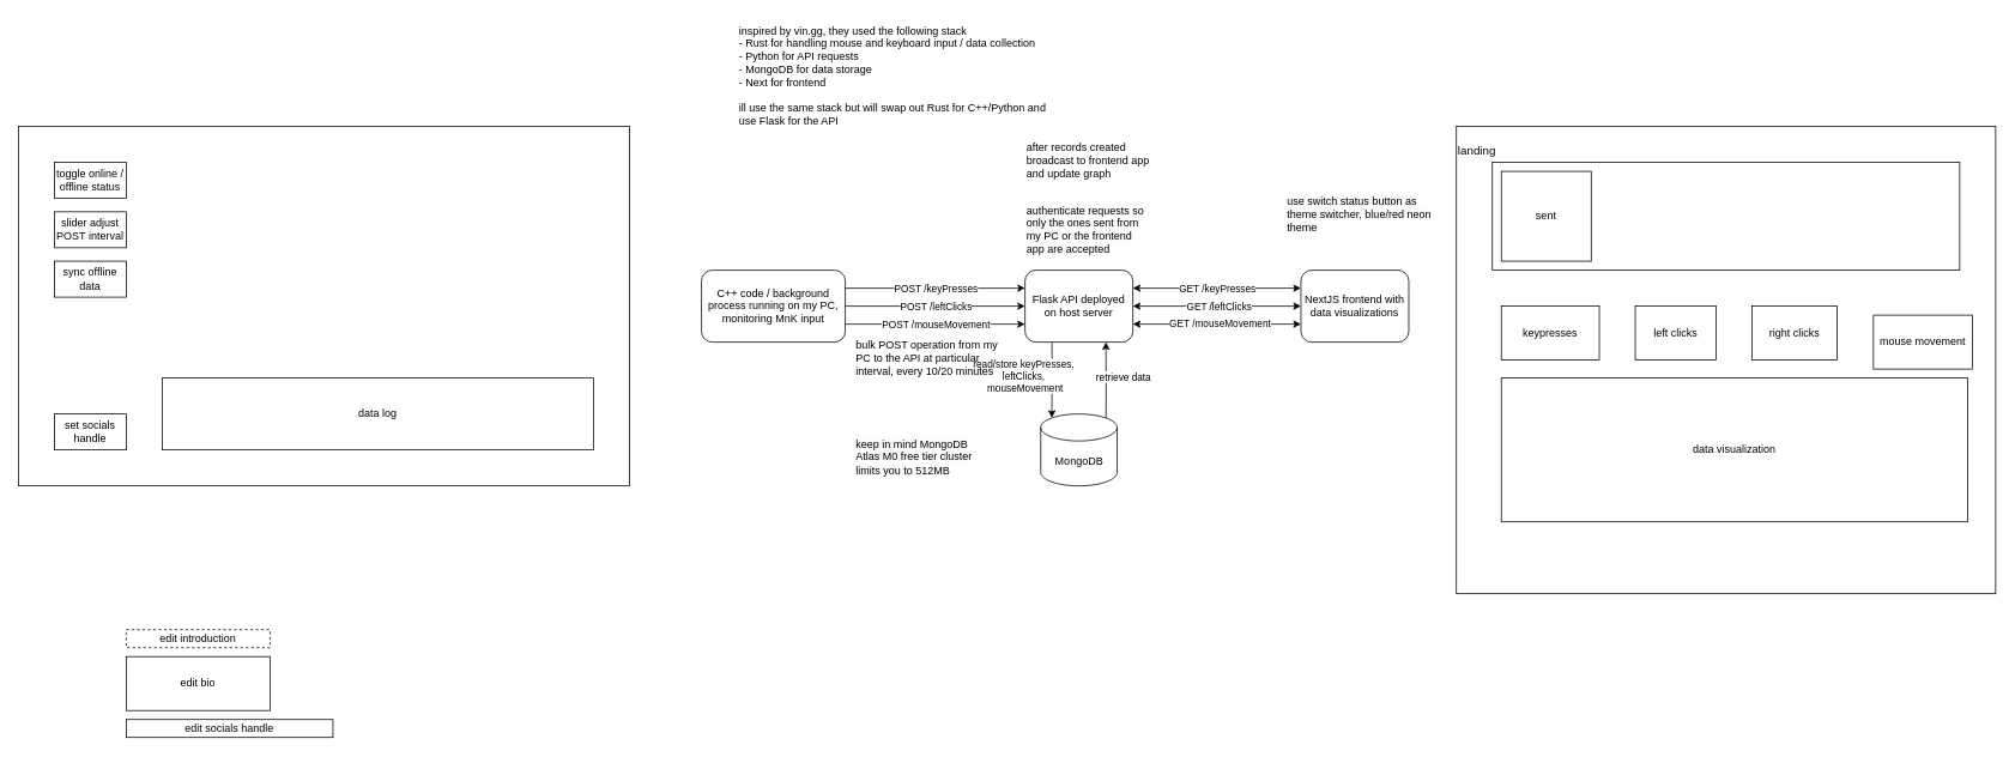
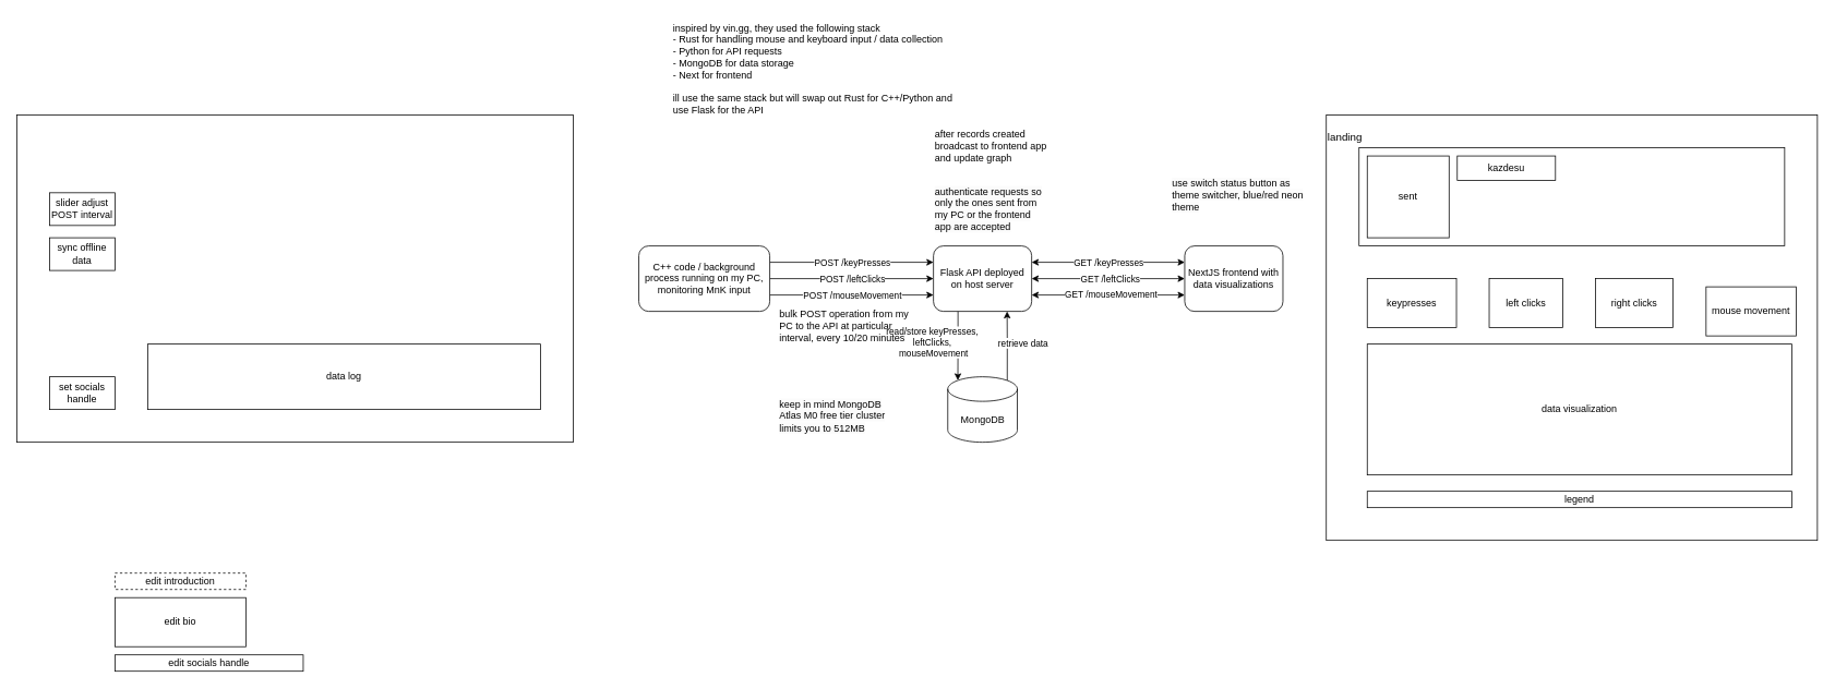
  <mxCell id="0" />
  <mxCell id="1" parent="0" />
  <mxCell id="2" value="inspired by vin.gg, they used the following stack&#10;- Rust for handling mouse and keyboard input / data collection&#10;- Python for API requests&#10;- MongoDB for data storage&#10;- Next for frontend&#10;&#10;ill use the same stack but will swap out Rust for C++/Python and use Flask for the API" style="text;whiteSpace=wrap;" parent="1" vertex="1"><mxGeometry x="820" y="20" width="350" height="130" as="geometry" /></mxCell>
  <mxCell id="3" style="edgeStyle=orthogonalEdgeStyle;rounded=0;orthogonalLoop=1;jettySize=auto;html=1;exitX=1;exitY=0.25;exitDx=0;exitDy=0;entryX=0;entryY=0.25;entryDx=0;entryDy=0;" parent="1" source="9" target="12" edge="1"><mxGeometry relative="1" as="geometry" /></mxCell>
  <mxCell id="4" value="POST /keyPresses" style="edgeLabel;html=1;align=center;verticalAlign=middle;resizable=0;points=[];" parent="3" vertex="1" connectable="0"><mxGeometry x="-0.216" y="-2" relative="1" as="geometry"><mxPoint x="22" y="-2" as="offset" /></mxGeometry></mxCell>
  <mxCell id="5" style="edgeStyle=orthogonalEdgeStyle;rounded=0;orthogonalLoop=1;jettySize=auto;html=1;exitX=1;exitY=0.75;exitDx=0;exitDy=0;entryX=0;entryY=0.75;entryDx=0;entryDy=0;" parent="1" source="9" target="12" edge="1"><mxGeometry relative="1" as="geometry" /></mxCell>
  <mxCell id="6" value="POST /mouseMovement" style="edgeLabel;html=1;align=center;verticalAlign=middle;resizable=0;points=[];" parent="5" vertex="1" connectable="0"><mxGeometry x="-0.296" y="2" relative="1" as="geometry"><mxPoint x="30" y="2" as="offset" /></mxGeometry></mxCell>
  <mxCell id="7" style="edgeStyle=orthogonalEdgeStyle;rounded=0;orthogonalLoop=1;jettySize=auto;html=1;exitX=1;exitY=0.5;exitDx=0;exitDy=0;entryX=0;entryY=0.5;entryDx=0;entryDy=0;" parent="1" source="9" target="12" edge="1"><mxGeometry relative="1" as="geometry" /></mxCell>
  <mxCell id="8" value="POST /leftClicks" style="edgeLabel;html=1;align=center;verticalAlign=middle;resizable=0;points=[];" parent="7" vertex="1" connectable="0"><mxGeometry x="-0.088" y="-2" relative="1" as="geometry"><mxPoint x="9" y="-2" as="offset" /></mxGeometry></mxCell>
  <mxCell id="9" value="C++ code / background process running on my PC, monitoring MnK input" style="rounded=1;whiteSpace=wrap;html=1;" parent="1" vertex="1"><mxGeometry x="780" y="300" width="160" height="80" as="geometry" /></mxCell>
  <mxCell id="10" style="edgeStyle=orthogonalEdgeStyle;rounded=0;orthogonalLoop=1;jettySize=auto;html=1;exitX=0.25;exitY=1;exitDx=0;exitDy=0;entryX=0.145;entryY=0;entryDx=0;entryDy=4.35;entryPerimeter=0;" parent="1" source="12" target="16" edge="1"><mxGeometry relative="1" as="geometry"><mxPoint x="1170" y="460" as="targetPoint" /></mxGeometry></mxCell>
  <mxCell id="11" value="read/store keyPresses,&amp;nbsp;&lt;div&gt;leftClicks,&amp;nbsp;&lt;/div&gt;&lt;div&gt;mouseMovement&lt;/div&gt;" style="edgeLabel;html=1;align=center;verticalAlign=middle;resizable=0;points=[];" parent="10" vertex="1" connectable="0"><mxGeometry x="-0.04" y="-3" relative="1" as="geometry"><mxPoint x="-27" y="-3" as="offset" /></mxGeometry></mxCell>
  <mxCell id="12" value="Flask API deployed on host server" style="rounded=1;whiteSpace=wrap;html=1;" parent="1" vertex="1"><mxGeometry x="1140" y="300" width="120" height="80" as="geometry" /></mxCell>
  <mxCell id="13" value="bulk POST operation from my PC to the API at particular interval, every 10/20 minutes" style="text;whiteSpace=wrap;" parent="1" vertex="1"><mxGeometry x="950" y="370" width="160" height="55" as="geometry" /></mxCell>
  <mxCell id="14" style="edgeStyle=orthogonalEdgeStyle;rounded=0;orthogonalLoop=1;jettySize=auto;html=1;exitX=0.855;exitY=0;exitDx=0;exitDy=4.35;entryX=0.75;entryY=1;entryDx=0;entryDy=0;exitPerimeter=0;startArrow=none;startFill=0;" parent="1" source="16" target="12" edge="1"><mxGeometry relative="1" as="geometry"><mxPoint x="1230" y="460" as="sourcePoint" /></mxGeometry></mxCell>
  <mxCell id="15" value="retrieve data&amp;nbsp;" style="edgeLabel;html=1;align=center;verticalAlign=middle;resizable=0;points=[];" parent="14" vertex="1" connectable="0"><mxGeometry x="0.015" y="-3" relative="1" as="geometry"><mxPoint x="17" y="-3" as="offset" /></mxGeometry></mxCell>
  <mxCell id="16" value="MongoDB" style="shape=cylinder3;whiteSpace=wrap;html=1;boundedLbl=1;backgroundOutline=1;size=15;" parent="1" vertex="1"><mxGeometry x="1157.5" y="460" width="85" height="80" as="geometry" /></mxCell>
  <mxCell id="17" style="edgeStyle=orthogonalEdgeStyle;rounded=0;orthogonalLoop=1;jettySize=auto;html=1;exitX=0;exitY=0.25;exitDx=0;exitDy=0;entryX=1;entryY=0.25;entryDx=0;entryDy=0;startArrow=classic;startFill=1;" parent="1" source="23" target="12" edge="1"><mxGeometry relative="1" as="geometry" /></mxCell>
  <mxCell id="18" value="GET /keyPresses" style="edgeLabel;html=1;align=center;verticalAlign=middle;resizable=0;points=[];" parent="17" vertex="1" connectable="0"><mxGeometry x="-0.103" y="2" relative="1" as="geometry"><mxPoint x="-10" y="-2" as="offset" /></mxGeometry></mxCell>
  <mxCell id="19" style="edgeStyle=orthogonalEdgeStyle;rounded=0;orthogonalLoop=1;jettySize=auto;html=1;exitX=0;exitY=0.5;exitDx=0;exitDy=0;entryX=1;entryY=0.5;entryDx=0;entryDy=0;startArrow=classic;startFill=1;" parent="1" source="23" target="12" edge="1"><mxGeometry relative="1" as="geometry" /></mxCell>
  <mxCell id="20" value="GET /leftClicks" style="edgeLabel;html=1;align=center;verticalAlign=middle;resizable=0;points=[];" parent="19" vertex="1" connectable="0"><mxGeometry x="0.169" relative="1" as="geometry"><mxPoint x="17" as="offset" /></mxGeometry></mxCell>
  <mxCell id="21" style="edgeStyle=orthogonalEdgeStyle;rounded=0;orthogonalLoop=1;jettySize=auto;html=1;exitX=0;exitY=0.75;exitDx=0;exitDy=0;entryX=1;entryY=0.75;entryDx=0;entryDy=0;startArrow=classic;startFill=1;" parent="1" source="23" target="12" edge="1"><mxGeometry relative="1" as="geometry" /></mxCell>
  <mxCell id="22" value="GET /mouseMovement" style="edgeLabel;html=1;align=center;verticalAlign=middle;resizable=0;points=[];" parent="21" vertex="1" connectable="0"><mxGeometry x="-0.022" y="-1" relative="1" as="geometry"><mxPoint as="offset" /></mxGeometry></mxCell>
  <mxCell id="23" value="NextJS frontend with data visualizations" style="rounded=1;whiteSpace=wrap;html=1;" parent="1" vertex="1"><mxGeometry x="1447" y="300" width="120" height="80" as="geometry" /></mxCell>
  <mxCell id="24" value="&lt;span style=&quot;color: rgb(0, 0, 0); font-family: Helvetica; font-size: 12px; font-style: normal; font-variant-ligatures: normal; font-variant-caps: normal; font-weight: 400; letter-spacing: normal; orphans: 2; text-align: left; text-indent: 0px; text-transform: none; widows: 2; word-spacing: 0px; -webkit-text-stroke-width: 0px; white-space: normal; background-color: rgb(251, 251, 251); text-decoration-thickness: initial; text-decoration-style: initial; text-decoration-color: initial; display: inline !important; float: none;&quot;&gt;authenticate requests so only the ones sent from my PC or the frontend app are accepted&lt;/span&gt;" style="text;whiteSpace=wrap;html=1;" parent="1" vertex="1"><mxGeometry x="1140" y="220" width="140" height="70" as="geometry" /></mxCell>
  <mxCell id="25" value="&lt;span style=&quot;color: rgb(0, 0, 0); font-family: Helvetica; font-size: 12px; font-style: normal; font-variant-ligatures: normal; font-variant-caps: normal; font-weight: 400; letter-spacing: normal; orphans: 2; text-align: left; text-indent: 0px; text-transform: none; widows: 2; word-spacing: 0px; -webkit-text-stroke-width: 0px; white-space: normal; background-color: rgb(251, 251, 251); text-decoration-thickness: initial; text-decoration-style: initial; text-decoration-color: initial; display: inline !important; float: none;&quot;&gt;keep in mind MongoDB Atlas M0 free tier cluster limits you to 512MB&lt;/span&gt;" style="text;whiteSpace=wrap;html=1;" parent="1" vertex="1"><mxGeometry x="950" y="480" width="140" height="60" as="geometry" /></mxCell>
  <mxCell id="26" value="&lt;span style=&quot;color: rgb(0, 0, 0); font-family: Helvetica; font-size: 12px; font-style: normal; font-variant-ligatures: normal; font-variant-caps: normal; font-weight: 400; letter-spacing: normal; orphans: 2; text-align: left; text-indent: 0px; text-transform: none; widows: 2; word-spacing: 0px; -webkit-text-stroke-width: 0px; white-space: normal; background-color: rgb(251, 251, 251); text-decoration-thickness: initial; text-decoration-style: initial; text-decoration-color: initial; display: inline !important; float: none;&quot;&gt;use switch status button as theme switcher, blue/red neon theme&lt;/span&gt;" style="text;whiteSpace=wrap;html=1;" parent="1" vertex="1"><mxGeometry x="1430" y="210" width="170" height="70" as="geometry" /></mxCell>
  <mxCell id="27" value="after records created broadcast to frontend app and update graph" style="text;whiteSpace=wrap;" parent="1" vertex="1"><mxGeometry x="1140" y="150" width="160" height="55" as="geometry" /></mxCell>
  <mxCell id="28" value="" style="rounded=0;whiteSpace=wrap;html=1;" parent="1" vertex="1"><mxGeometry x="20" y="140" width="680" height="400" as="geometry" /></mxCell>
  <mxCell id="29" value="data log" style="rounded=0;whiteSpace=wrap;html=1;" parent="1" vertex="1"><mxGeometry x="180" y="420" width="480" height="80" as="geometry" /></mxCell>
  <mxCell id="30" value="slider adjust POST interval" style="rounded=0;whiteSpace=wrap;html=1;" parent="1" vertex="1"><mxGeometry x="60" y="235" width="80" height="40" as="geometry" /></mxCell>
  <mxCell id="31" value="sync offline data" style="rounded=0;whiteSpace=wrap;html=1;" parent="1" vertex="1"><mxGeometry x="60" y="290" width="80" height="40" as="geometry" /></mxCell>
  <mxCell id="32" value="edit socials handle" style="rounded=0;whiteSpace=wrap;html=1;" parent="1" vertex="1"><mxGeometry x="140" y="800" width="230" height="20" as="geometry" /></mxCell>
  <mxCell id="33" value="edit introduction" style="rounded=0;whiteSpace=wrap;html=1;dashed=1;" parent="1" vertex="1"><mxGeometry x="140" y="700" width="160" height="20" as="geometry" /></mxCell>
  <mxCell id="34" value="edit bio" style="rounded=0;whiteSpace=wrap;html=1;" parent="1" vertex="1"><mxGeometry x="140" y="730" width="160" height="60" as="geometry" /></mxCell>
- <mxCell id="35" value="toggle online / offline status" style="rounded=0;whiteSpace=wrap;html=1;" parent="1" vertex="1"><mxGeometry x="60" y="180" width="80" height="40" as="geometry" /></mxCell>
  <mxCell id="36" value="set socials handle" style="rounded=0;whiteSpace=wrap;html=1;" parent="1" vertex="1"><mxGeometry x="60" y="460" width="80" height="40" as="geometry" /></mxCell>
  <mxCell id="37" value="&lt;p style=&quot;line-height: 120%; font-size: 13px;&quot;&gt;landing&lt;/p&gt;" style="rounded=0;whiteSpace=wrap;html=1;align=left;horizontal=1;verticalAlign=top;fontSize=13;spacing=2;" vertex="1" parent="1"><mxGeometry x="1620" y="140" width="600" height="520" as="geometry" /></mxCell>
  <mxCell id="38" value="data visualization" style="rounded=0;whiteSpace=wrap;html=1;" vertex="1" parent="1"><mxGeometry x="1670" y="420" width="519" height="160" as="geometry" /></mxCell>
  <mxCell id="39" value="left clicks" style="rounded=0;whiteSpace=wrap;html=1;" vertex="1" parent="1"><mxGeometry x="1819" y="340" width="90" height="60" as="geometry" /></mxCell>
  <mxCell id="40" value="keypresses" style="rounded=0;whiteSpace=wrap;html=1;" vertex="1" parent="1"><mxGeometry x="1670" y="340" width="109" height="60" as="geometry" /></mxCell>
  <mxCell id="41" value="right clicks" style="rounded=0;whiteSpace=wrap;html=1;" vertex="1" parent="1"><mxGeometry x="1949" y="340" width="94.5" height="60" as="geometry" /></mxCell>
  <mxCell id="42" value="mouse movement" style="rounded=0;whiteSpace=wrap;html=1;" vertex="1" parent="1"><mxGeometry x="2084" y="350" width="110" height="60" as="geometry" /></mxCell>
+ <mxCell id="43" value="legend" style="rounded=0;whiteSpace=wrap;html=1;" vertex="1" parent="1"><mxGeometry x="1670" y="600" width="519" height="20" as="geometry" /></mxCell>
  <mxCell id="44" value="" style="rounded=0;whiteSpace=wrap;html=1;" vertex="1" parent="1"><mxGeometry x="1660" y="180" width="520" height="120" as="geometry" /></mxCell>
  <mxCell id="45" value="sent" style="rounded=0;whiteSpace=wrap;html=1;" vertex="1" parent="1"><mxGeometry x="1670" y="190" width="100" height="100" as="geometry" /></mxCell>
+ <mxCell id="46" value="kazdesu" style="rounded=0;whiteSpace=wrap;html=1;" vertex="1" parent="1"><mxGeometry x="1780" y="190" width="120" height="30" as="geometry" /></mxCell>
